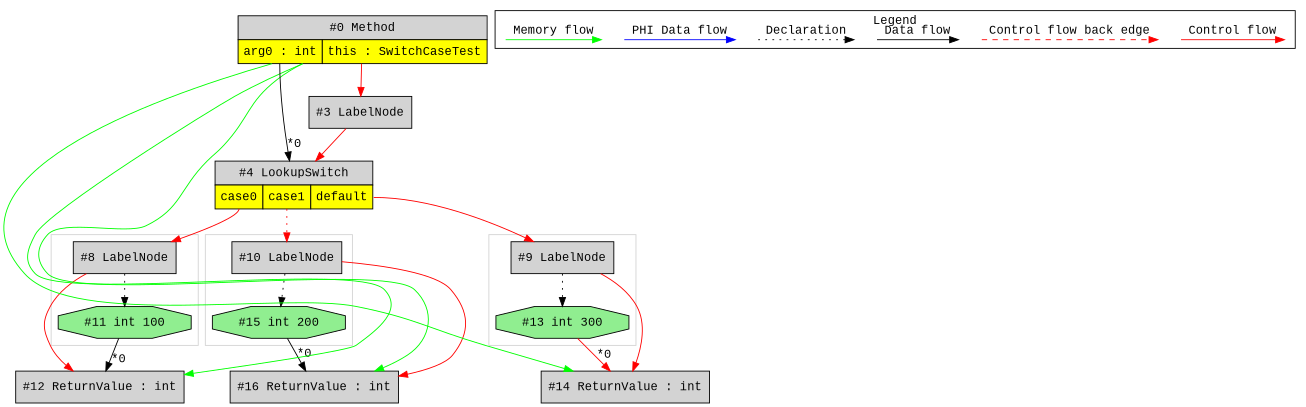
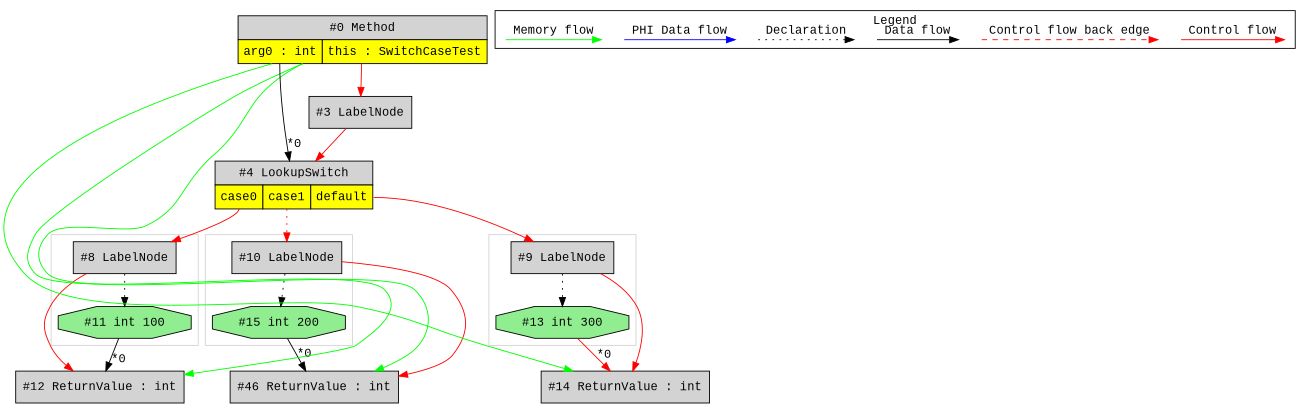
  digraph {
    fontname="Liberation Mono"
    ordering=in
    node [fontname="Liberation Mono" shape=point style=filled]
    edge [fontname="Liberation Mono" color=red labeldistance=2]
    n1 [fillcolor=lightgrey label="#9 LabelNode" shape=box]
    n2 [fillcolor=lightgreen label="#13 int 300" shape=octagon]
    n3 [fillcolor=lightgrey label="#8 LabelNode" shape=box]
    n4 [fillcolor=lightgreen label="#11 int 100" shape=octagon]
    n5 [fillcolor=lightgreen label="#15 int 200" shape=octagon]
    n6 [fillcolor=lightgrey label="#10 LabelNode" shape=box]
    c0 [style=invis]
    c1 [style=invis]
    c2 [style=invis]
    c3 [style=invis]
    d0 [style=invis]
    d1 [style=invis]
    d2 [style=invis]
    d3 [style=invis]
    d4 [style=invis]
    d5 [style=invis]
    d6 [style=invis]
    d7 [style=invis]
    n19 [fillcolor=lightgrey label="#14 ReturnValue : int" shape=box]
    n20 [fillcolor=lightgrey label="#12 ReturnValue : int" shape=box]
-   n21 [fillcolor=lightgrey label="#16 ReturnValue : int" shape=box]
+   n21 [fillcolor=lightgrey label="#46 ReturnValue : int" shape=box]
    n22 [fillcolor=lightgrey label=<<table border="0" cellborder="1" cellspacing="0" cellpadding="5"><tr><td colspan="2">#0 Method</td></tr><tr><td port="prj1" bgcolor="yellow">arg0 : int</td><td port="prj2" bgcolor="yellow">this : SwitchCaseTest</td></tr></table>> margin=0 shape=none]
    n23 [fillcolor=lightgrey label=<<table border="0" cellborder="1" cellspacing="0" cellpadding="5"><tr><td colspan="3">#4 LookupSwitch</td></tr><tr><td port="prj5" bgcolor="yellow">case0</td><td port="prj7" bgcolor="yellow">case1</td><td port="prj6" bgcolor="yellow">default</td></tr></table>> margin=0 shape=none]
    n24 [fillcolor=lightgrey label="#3 LabelNode" shape=box]
    subgraph cluster_1 {
      color=lightgray
      n1
      n2
    }
    subgraph cluster_2 {
      color=lightgray
      n3
      n4
    }
    subgraph cluster_3 {
      color=lightgray
      n5
      n6
    }
    subgraph cluster_4 {
      label=Legend
      subgraph sub_5 {
        label=Legend
        rank=same
        c0
        c1
        c2
        c3
        d0
        d1
        d2
        d3
        d4
        d5
        d6
        d7
      }
    }
    n1 -> n2 [style=dotted color="" labeldistance=""]
    n1 -> n19 [fontcolor=red]
    n2 -> n19 [headlabel="*0"]
    n3 -> n4 [style=dotted color="" labeldistance=""]
    n3 -> n20 [fontcolor=red]
    n4 -> n20 [headlabel="*0" color=""]
    n5 -> n21 [headlabel="*0" color=""]
    n6 -> n5 [style=dotted color="" labeldistance=""]
    n6 -> n21 [fontcolor=red]
    c0 -> c1 [label="Control flow" style=solid labeldistance=""]
    c2 -> c3 [label="Control flow back edge" style=dashed labeldistance=""]
    d0 -> d1 [label="Data flow" color="" labeldistance=""]
    d2 -> d3 [label=Declaration style=dotted color="" labeldistance=""]
    d4 -> d5 [color=blue label="PHI Data flow" labeldistance=""]
    d6 -> d7 [color=green label="Memory flow" labeldistance=""]
    n22 -> n19 [color=green constraint=false]
    n22 -> n20 [color=green constraint=false]
    n22 -> n21 [color=green constraint=false]
    n22 -> n23 [headlabel="*0" tailport=prj1 color=""]
    n22 -> n24 [fontcolor=red]
    n23 -> n1 [fontcolor=red tailport=prj6]
    n23 -> n3 [fontcolor=red tailport=prj5]
    n23 -> n6 [fontcolor=red style=dotted tailport=prj7]
    n24 -> n23 [fontcolor=red]
  }
